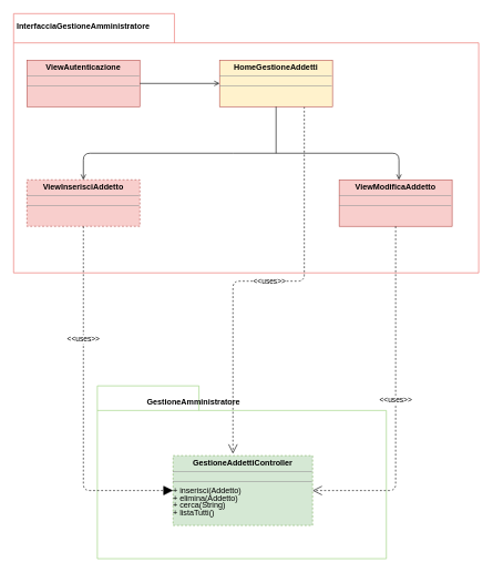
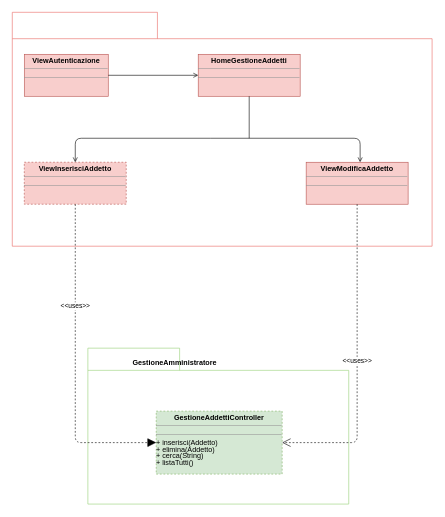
  <mxCell id="0" />
  <mxCell id="1" parent="0" />
  <mxCell id="2" value="" style="shape=folder;fontStyle=1;spacingTop=10;tabWidth=242;tabHeight=44;tabPosition=left;html=1;fillColor=#FFFFFF;strokeColor=#EA6B66;" parent="1" vertex="1"><mxGeometry x="20" y="20" width="700" height="390" as="geometry" /></mxCell>
- <mxCell id="3" value="&lt;b&gt;InterfacciaGestioneAmministratore&lt;/b&gt;" style="text;html=1;strokeColor=none;fillColor=none;align=center;verticalAlign=middle;whiteSpace=wrap;rounded=0;fontColor=#000000;" parent="1" vertex="1"><mxGeometry x="20" y="20" width="210" height="40" as="geometry" /></mxCell>
  <mxCell id="4" value="&lt;p style=&quot;margin: 0px ; margin-top: 4px ; text-align: center&quot;&gt;&lt;b&gt;ViewInserisciAddetto&lt;/b&gt;&lt;br&gt;&lt;/p&gt;&lt;hr size=&quot;1&quot;&gt;&lt;div style=&quot;height: 2px&quot;&gt;&lt;/div&gt;&lt;hr size=&quot;1&quot;&gt;&lt;div style=&quot;height: 2px&quot;&gt;&lt;/div&gt;" style="verticalAlign=top;align=left;overflow=fill;fontSize=12;fontFamily=Helvetica;html=1;fillColor=#f8cecc;strokeColor=#b85450;dashed=1;" parent="1" vertex="1"><mxGeometry x="40" y="270" width="170" height="70" as="geometry" /></mxCell>
  <mxCell id="5" value="&lt;p style=&quot;margin: 0px ; margin-top: 4px ; text-align: center&quot;&gt;&lt;b&gt;ViewModificaAddetto&lt;/b&gt;&lt;br&gt;&lt;/p&gt;&lt;hr size=&quot;1&quot;&gt;&lt;div style=&quot;height: 2px&quot;&gt;&lt;/div&gt;&lt;hr size=&quot;1&quot;&gt;&lt;div style=&quot;height: 2px&quot;&gt;&lt;/div&gt;" style="verticalAlign=top;align=left;overflow=fill;fontSize=12;fontFamily=Helvetica;html=1;fillColor=#f8cecc;strokeColor=#b85450;" parent="1" vertex="1"><mxGeometry x="510" y="270" width="170" height="70" as="geometry" /></mxCell>
  <mxCell id="6" value="" style="shape=folder;fontStyle=1;spacingTop=10;tabWidth=153;tabHeight=37;tabPosition=left;html=1;fillColor=#FFFFFF;gradientColor=#FFFFFF;fontColor=#000000;strokeColor=#97D077;" parent="1" vertex="1"><mxGeometry x="146" y="580" width="435" height="260" as="geometry" /></mxCell>
  <mxCell id="7" value="&lt;b&gt;GestioneAmministratore&lt;/b&gt;" style="text;html=1;strokeColor=none;fillColor=none;align=center;verticalAlign=middle;whiteSpace=wrap;rounded=0;fontColor=#000000;" parent="1" vertex="1"><mxGeometry x="216" y="590" width="150" height="30" as="geometry" /></mxCell>
  <mxCell id="8" value="&lt;p style=&quot;margin: 0px ; margin-top: 4px ; text-align: center&quot;&gt;&lt;b&gt;GestioneAddettiController&lt;/b&gt;&lt;br&gt;&lt;/p&gt;&lt;hr size=&quot;1&quot;&gt;&lt;div style=&quot;height: 2px&quot;&gt;&lt;/div&gt;&lt;hr size=&quot;1&quot;&gt;&lt;div style=&quot;height: 2px&quot;&gt;+ inserisci(Addetto)&lt;/div&gt;&lt;div style=&quot;height: 2px&quot;&gt;&lt;br&gt;&lt;/div&gt;&lt;div style=&quot;height: 2px&quot;&gt;&lt;br&gt;&lt;/div&gt;&lt;div style=&quot;height: 2px&quot;&gt;&lt;br&gt;&lt;/div&gt;&lt;div style=&quot;height: 2px&quot;&gt;&lt;br&gt;&lt;/div&gt;&lt;div style=&quot;height: 2px&quot;&gt;&lt;br&gt;&lt;/div&gt;&lt;div style=&quot;height: 2px&quot;&gt;+ elimina(Addetto)&lt;/div&gt;&lt;div style=&quot;height: 2px&quot;&gt;&lt;br&gt;&lt;/div&gt;&lt;div style=&quot;height: 2px&quot;&gt;&lt;span&gt;&lt;br&gt;&lt;/span&gt;&lt;/div&gt;&lt;div style=&quot;height: 2px&quot;&gt;&lt;span&gt;&lt;br&gt;&lt;/span&gt;&lt;/div&gt;&lt;div style=&quot;height: 2px&quot;&gt;&lt;span&gt;&lt;br&gt;&lt;/span&gt;&lt;/div&gt;&lt;div style=&quot;height: 2px&quot;&gt;&lt;span&gt;+ cerca(String)&lt;/span&gt;&lt;br&gt;&lt;/div&gt;&lt;div style=&quot;height: 2px&quot;&gt;&lt;br&gt;&lt;/div&gt;&lt;div style=&quot;height: 2px&quot;&gt;&lt;br&gt;&lt;/div&gt;&lt;div style=&quot;height: 2px&quot;&gt;&lt;br&gt;&lt;/div&gt;&lt;div style=&quot;height: 2px&quot;&gt;&lt;br&gt;&lt;/div&gt;&lt;div style=&quot;height: 2px&quot;&gt;&lt;br&gt;&lt;/div&gt;&lt;div style=&quot;height: 2px&quot;&gt;+ listaTutti()&lt;br&gt;&lt;/div&gt;" style="verticalAlign=top;align=left;overflow=fill;fontSize=12;fontFamily=Helvetica;html=1;fillColor=#d5e8d4;strokeColor=#82b366;dashed=1;" parent="1" vertex="1"><mxGeometry x="260" y="685" width="210" height="105" as="geometry" /></mxCell>
  <mxCell id="9" value="" style="endArrow=open;html=1;fontColor=#000000;entryX=0.5;entryY=0;entryDx=0;entryDy=0;endFill=0;" parent="1" target="4" edge="1"><mxGeometry width="50" height="50" relative="1" as="geometry"><mxPoint x="350" y="230" as="sourcePoint" /><mxPoint x="310" y="190" as="targetPoint" /><Array as="points"><mxPoint x="125" y="230" /></Array></mxGeometry></mxCell>
  <mxCell id="10" value="" style="endArrow=open;html=1;fontColor=#000000;endFill=0;" parent="1" edge="1"><mxGeometry width="50" height="50" relative="1" as="geometry"><mxPoint x="350" y="230" as="sourcePoint" /><mxPoint x="600" y="270" as="targetPoint" /><Array as="points"><mxPoint x="600" y="230" /></Array></mxGeometry></mxCell>
  <mxCell id="11" value="&amp;lt;&amp;lt;uses&amp;gt;&amp;gt;" style="endArrow=block;endSize=12;dashed=1;html=1;fontColor=#000000;exitX=0.5;exitY=1;exitDx=0;exitDy=0;entryX=0;entryY=0.5;entryDx=0;entryDy=0;edgeStyle=orthogonalEdgeStyle;" parent="1" source="4" target="8" edge="1"><mxGeometry x="-0.362" width="160" relative="1" as="geometry"><mxPoint x="45" y="480" as="sourcePoint" /><mxPoint x="205" y="480" as="targetPoint" /><mxPoint as="offset" /></mxGeometry></mxCell>
- <mxCell id="12" value="&amp;lt;&amp;lt;uses&amp;gt;&amp;gt;" style="endArrow=open;endSize=12;dashed=1;html=1;fontColor=#000000;entryX=0.429;entryY=-0.029;entryDx=0;entryDy=0;exitX=0.75;exitY=1;exitDx=0;exitDy=0;entryPerimeter=0;edgeStyle=orthogonalEdgeStyle;" parent="1" source="14" target="8" edge="1"><mxGeometry width="160" relative="1" as="geometry"><mxPoint x="365" y="340" as="sourcePoint" /><mxPoint x="550" y="470" as="targetPoint" /><mxPoint as="offset" /></mxGeometry></mxCell>
  <mxCell id="13" value="&amp;lt;&amp;lt;uses&amp;gt;&amp;gt;" style="endArrow=open;endSize=12;dashed=1;html=1;fontColor=#000000;exitX=0.5;exitY=1;exitDx=0;exitDy=0;edgeStyle=orthogonalEdgeStyle;entryX=1;entryY=0.5;entryDx=0;entryDy=0;" parent="1" source="5" target="8" edge="1"><mxGeometry width="160" relative="1" as="geometry"><mxPoint x="570" y="589.5" as="sourcePoint" /><mxPoint x="730" y="589.5" as="targetPoint" /><mxPoint as="offset" /></mxGeometry></mxCell>
- <mxCell id="14" value="&lt;p style=&quot;margin: 0px ; margin-top: 4px ; text-align: center&quot;&gt;&lt;b&gt;HomeGestioneAddetti&lt;/b&gt;&lt;br&gt;&lt;/p&gt;&lt;hr size=&quot;1&quot;&gt;&lt;div style=&quot;height: 2px&quot;&gt;&lt;/div&gt;&lt;hr size=&quot;1&quot;&gt;&lt;div style=&quot;height: 2px&quot;&gt;&lt;/div&gt;" style="verticalAlign=top;align=left;overflow=fill;fontSize=12;fontFamily=Helvetica;html=1;fillColor=#fff2cc;strokeColor=#b85450;" parent="1" vertex="1"><mxGeometry x="330" y="90" width="170" height="70" as="geometry" /></mxCell>
+ <mxCell id="14" value="&lt;p style=&quot;margin: 0px ; margin-top: 4px ; text-align: center&quot;&gt;&lt;b&gt;HomeGestioneAddetti&lt;/b&gt;&lt;br&gt;&lt;/p&gt;&lt;hr size=&quot;1&quot;&gt;&lt;div style=&quot;height: 2px&quot;&gt;&lt;/div&gt;&lt;hr size=&quot;1&quot;&gt;&lt;div style=&quot;height: 2px&quot;&gt;&lt;/div&gt;" style="verticalAlign=top;align=left;overflow=fill;fontSize=12;fontFamily=Helvetica;html=1;fillColor=#f8cecc;strokeColor=#b85450;" parent="1" vertex="1"><mxGeometry x="330" y="90" width="170" height="70" as="geometry" /></mxCell>
  <mxCell id="15" value="" style="endArrow=none;html=1;entryX=0.5;entryY=1;entryDx=0;entryDy=0;" parent="1" target="14" edge="1"><mxGeometry width="50" height="50" relative="1" as="geometry"><mxPoint x="415" y="230" as="sourcePoint" /><mxPoint x="370" y="190" as="targetPoint" /></mxGeometry></mxCell>
- <mxCell id="16" value="&lt;p style=&quot;margin: 0px ; margin-top: 4px ; text-align: center&quot;&gt;&lt;b&gt;ViewAutenticazione&lt;/b&gt;&lt;br&gt;&lt;/p&gt;&lt;hr size=&quot;1&quot;&gt;&lt;div style=&quot;height: 2px&quot;&gt;&lt;/div&gt;&lt;hr size=&quot;1&quot;&gt;&lt;div style=&quot;height: 2px&quot;&gt;&lt;/div&gt;" style="verticalAlign=top;align=left;overflow=fill;fontSize=12;fontFamily=Helvetica;html=1;fillColor=#f8cecc;strokeColor=#b85450;" parent="1" vertex="1"><mxGeometry x="40" y="90" width="170" height="70" as="geometry" /></mxCell>
+ <mxCell id="16" value="&lt;p style=&quot;margin: 0px ; margin-top: 4px ; text-align: center&quot;&gt;&lt;b&gt;ViewAutenticazione&lt;/b&gt;&lt;br&gt;&lt;/p&gt;&lt;hr size=&quot;1&quot;&gt;&lt;div style=&quot;height: 2px&quot;&gt;&lt;/div&gt;&lt;hr size=&quot;1&quot;&gt;&lt;div style=&quot;height: 2px&quot;&gt;&lt;/div&gt;" style="verticalAlign=top;align=left;overflow=fill;fontSize=12;fontFamily=Helvetica;html=1;fillColor=#f8cecc;strokeColor=#b85450;" parent="1" vertex="1"><mxGeometry x="40" y="90" width="140" height="70" as="geometry" /></mxCell>
  <mxCell id="17" value="" style="endArrow=open;html=1;endFill=0;entryX=0;entryY=0.5;entryDx=0;entryDy=0;exitX=1;exitY=0.5;exitDx=0;exitDy=0;" parent="1" source="16" edge="1"><mxGeometry width="50" height="50" relative="1" as="geometry"><mxPoint x="200" y="230" as="sourcePoint" /><mxPoint x="330" y="125" as="targetPoint" /></mxGeometry></mxCell>
